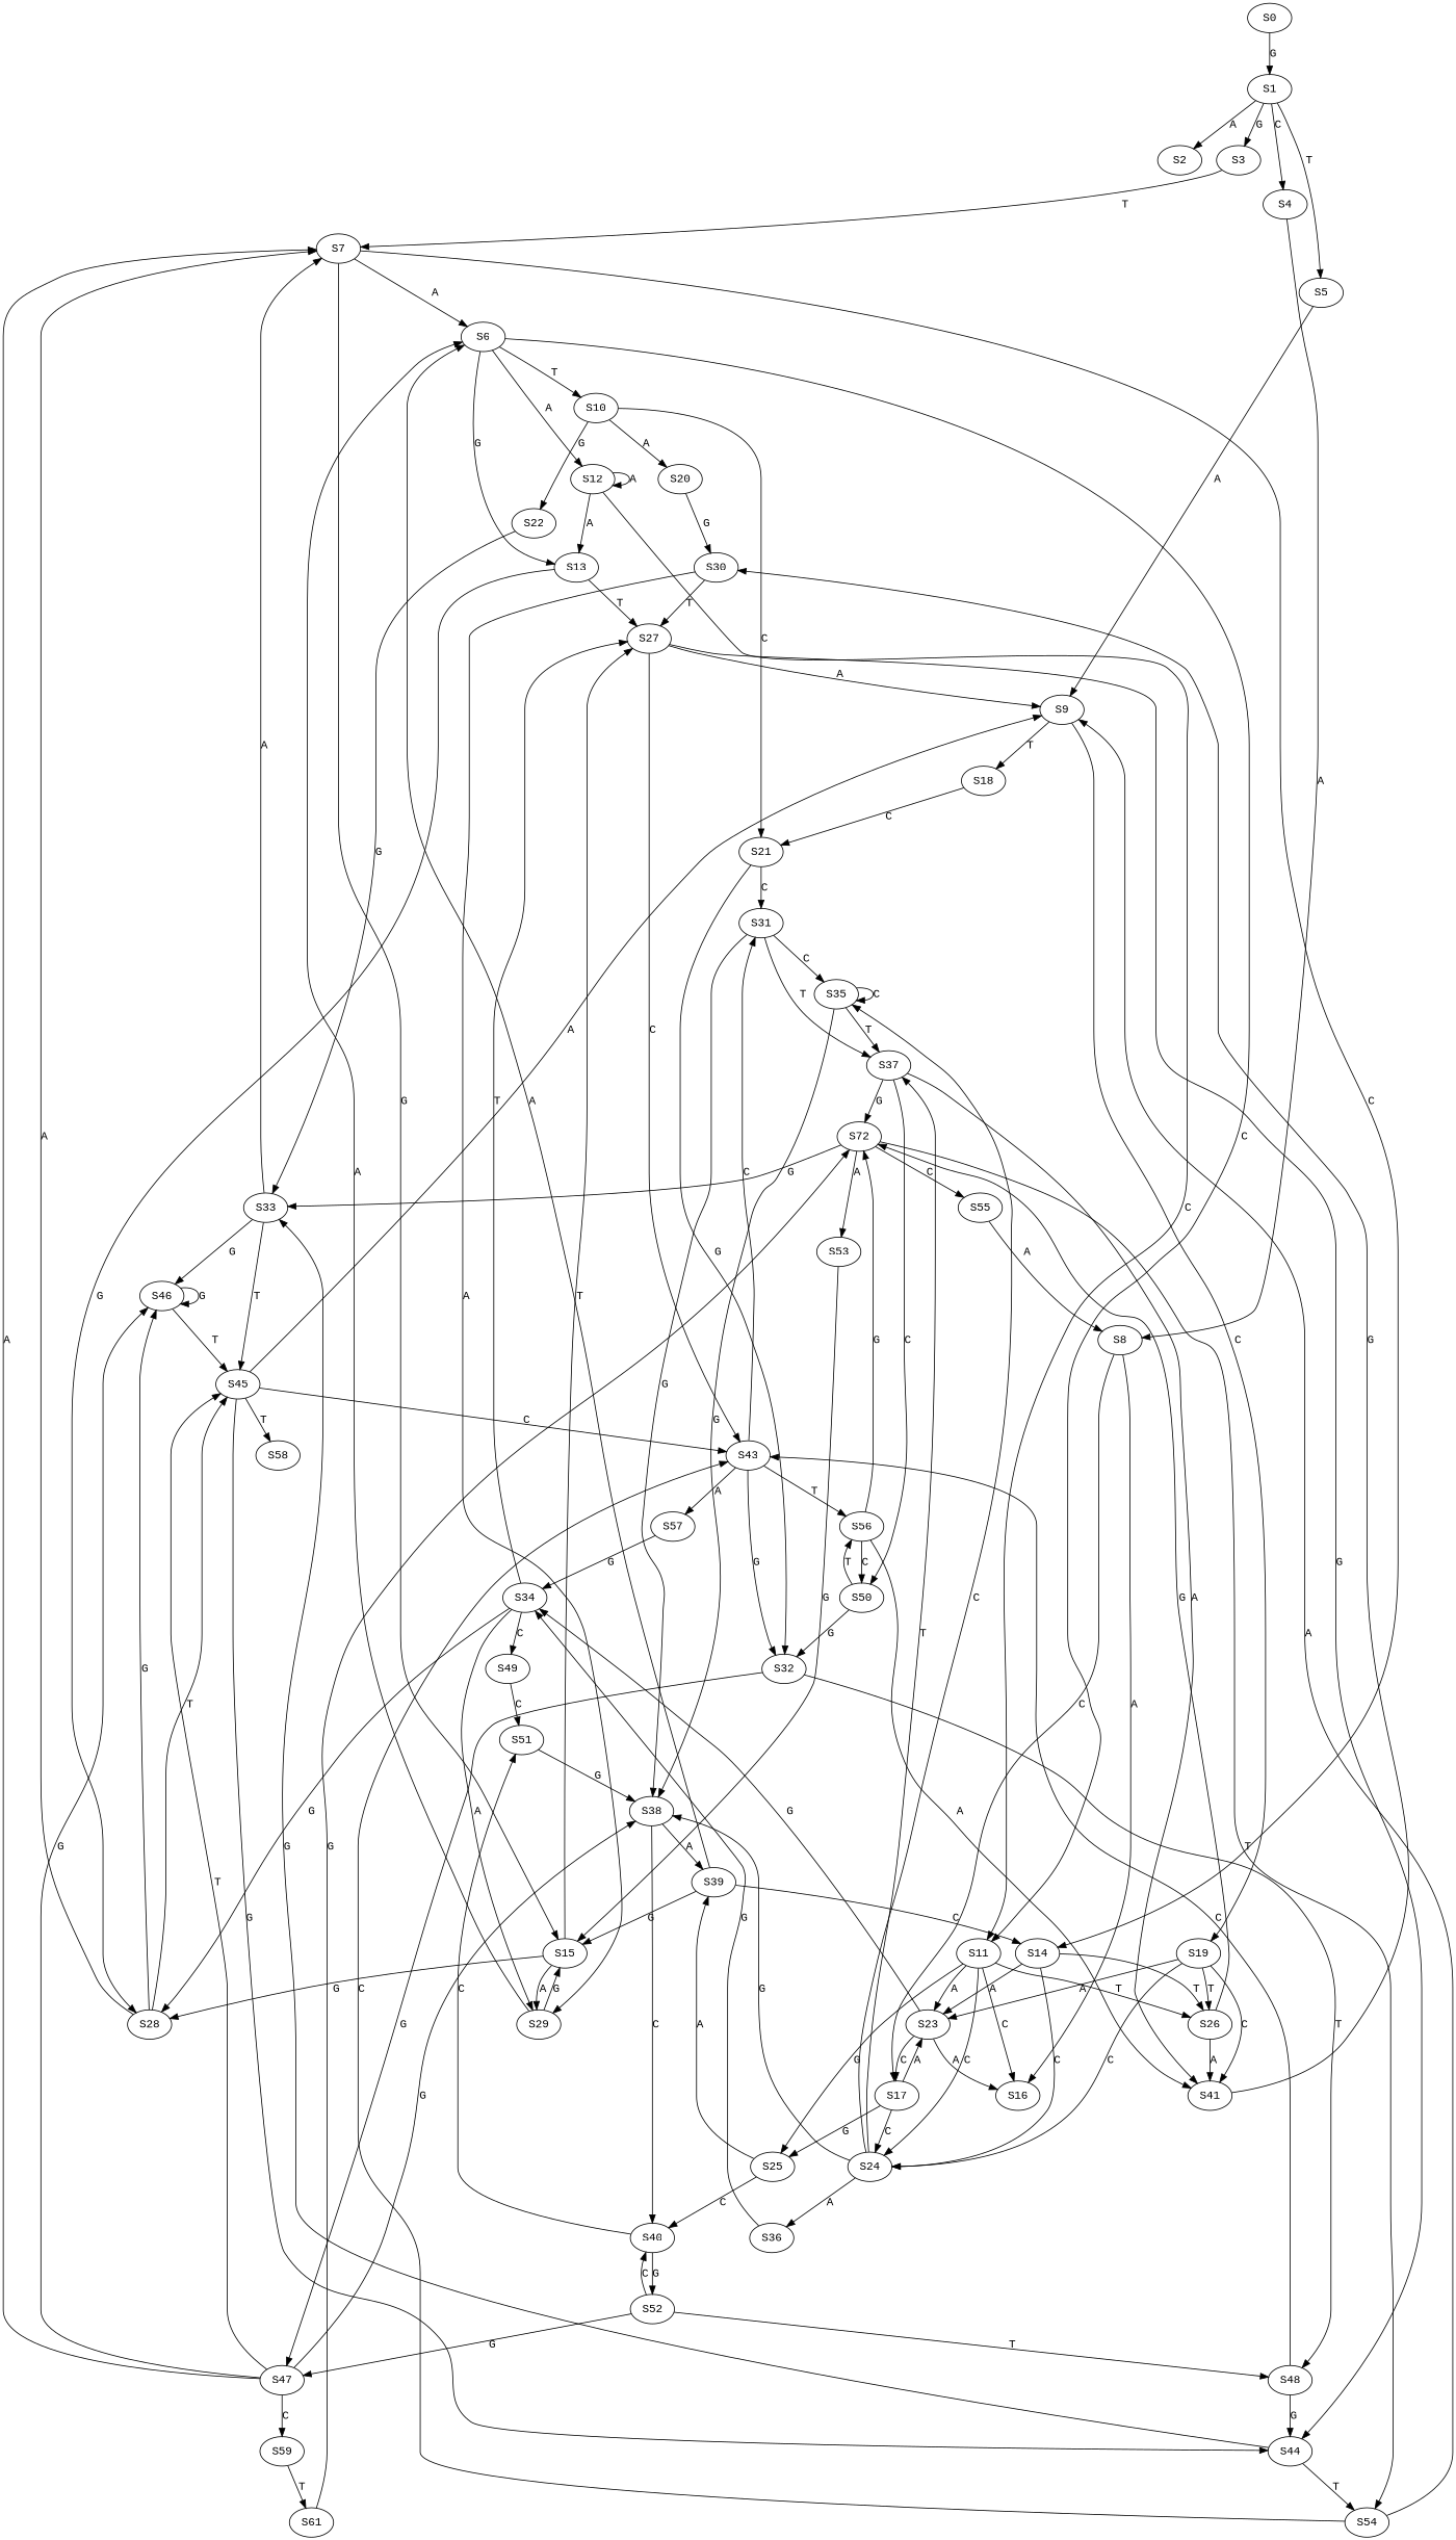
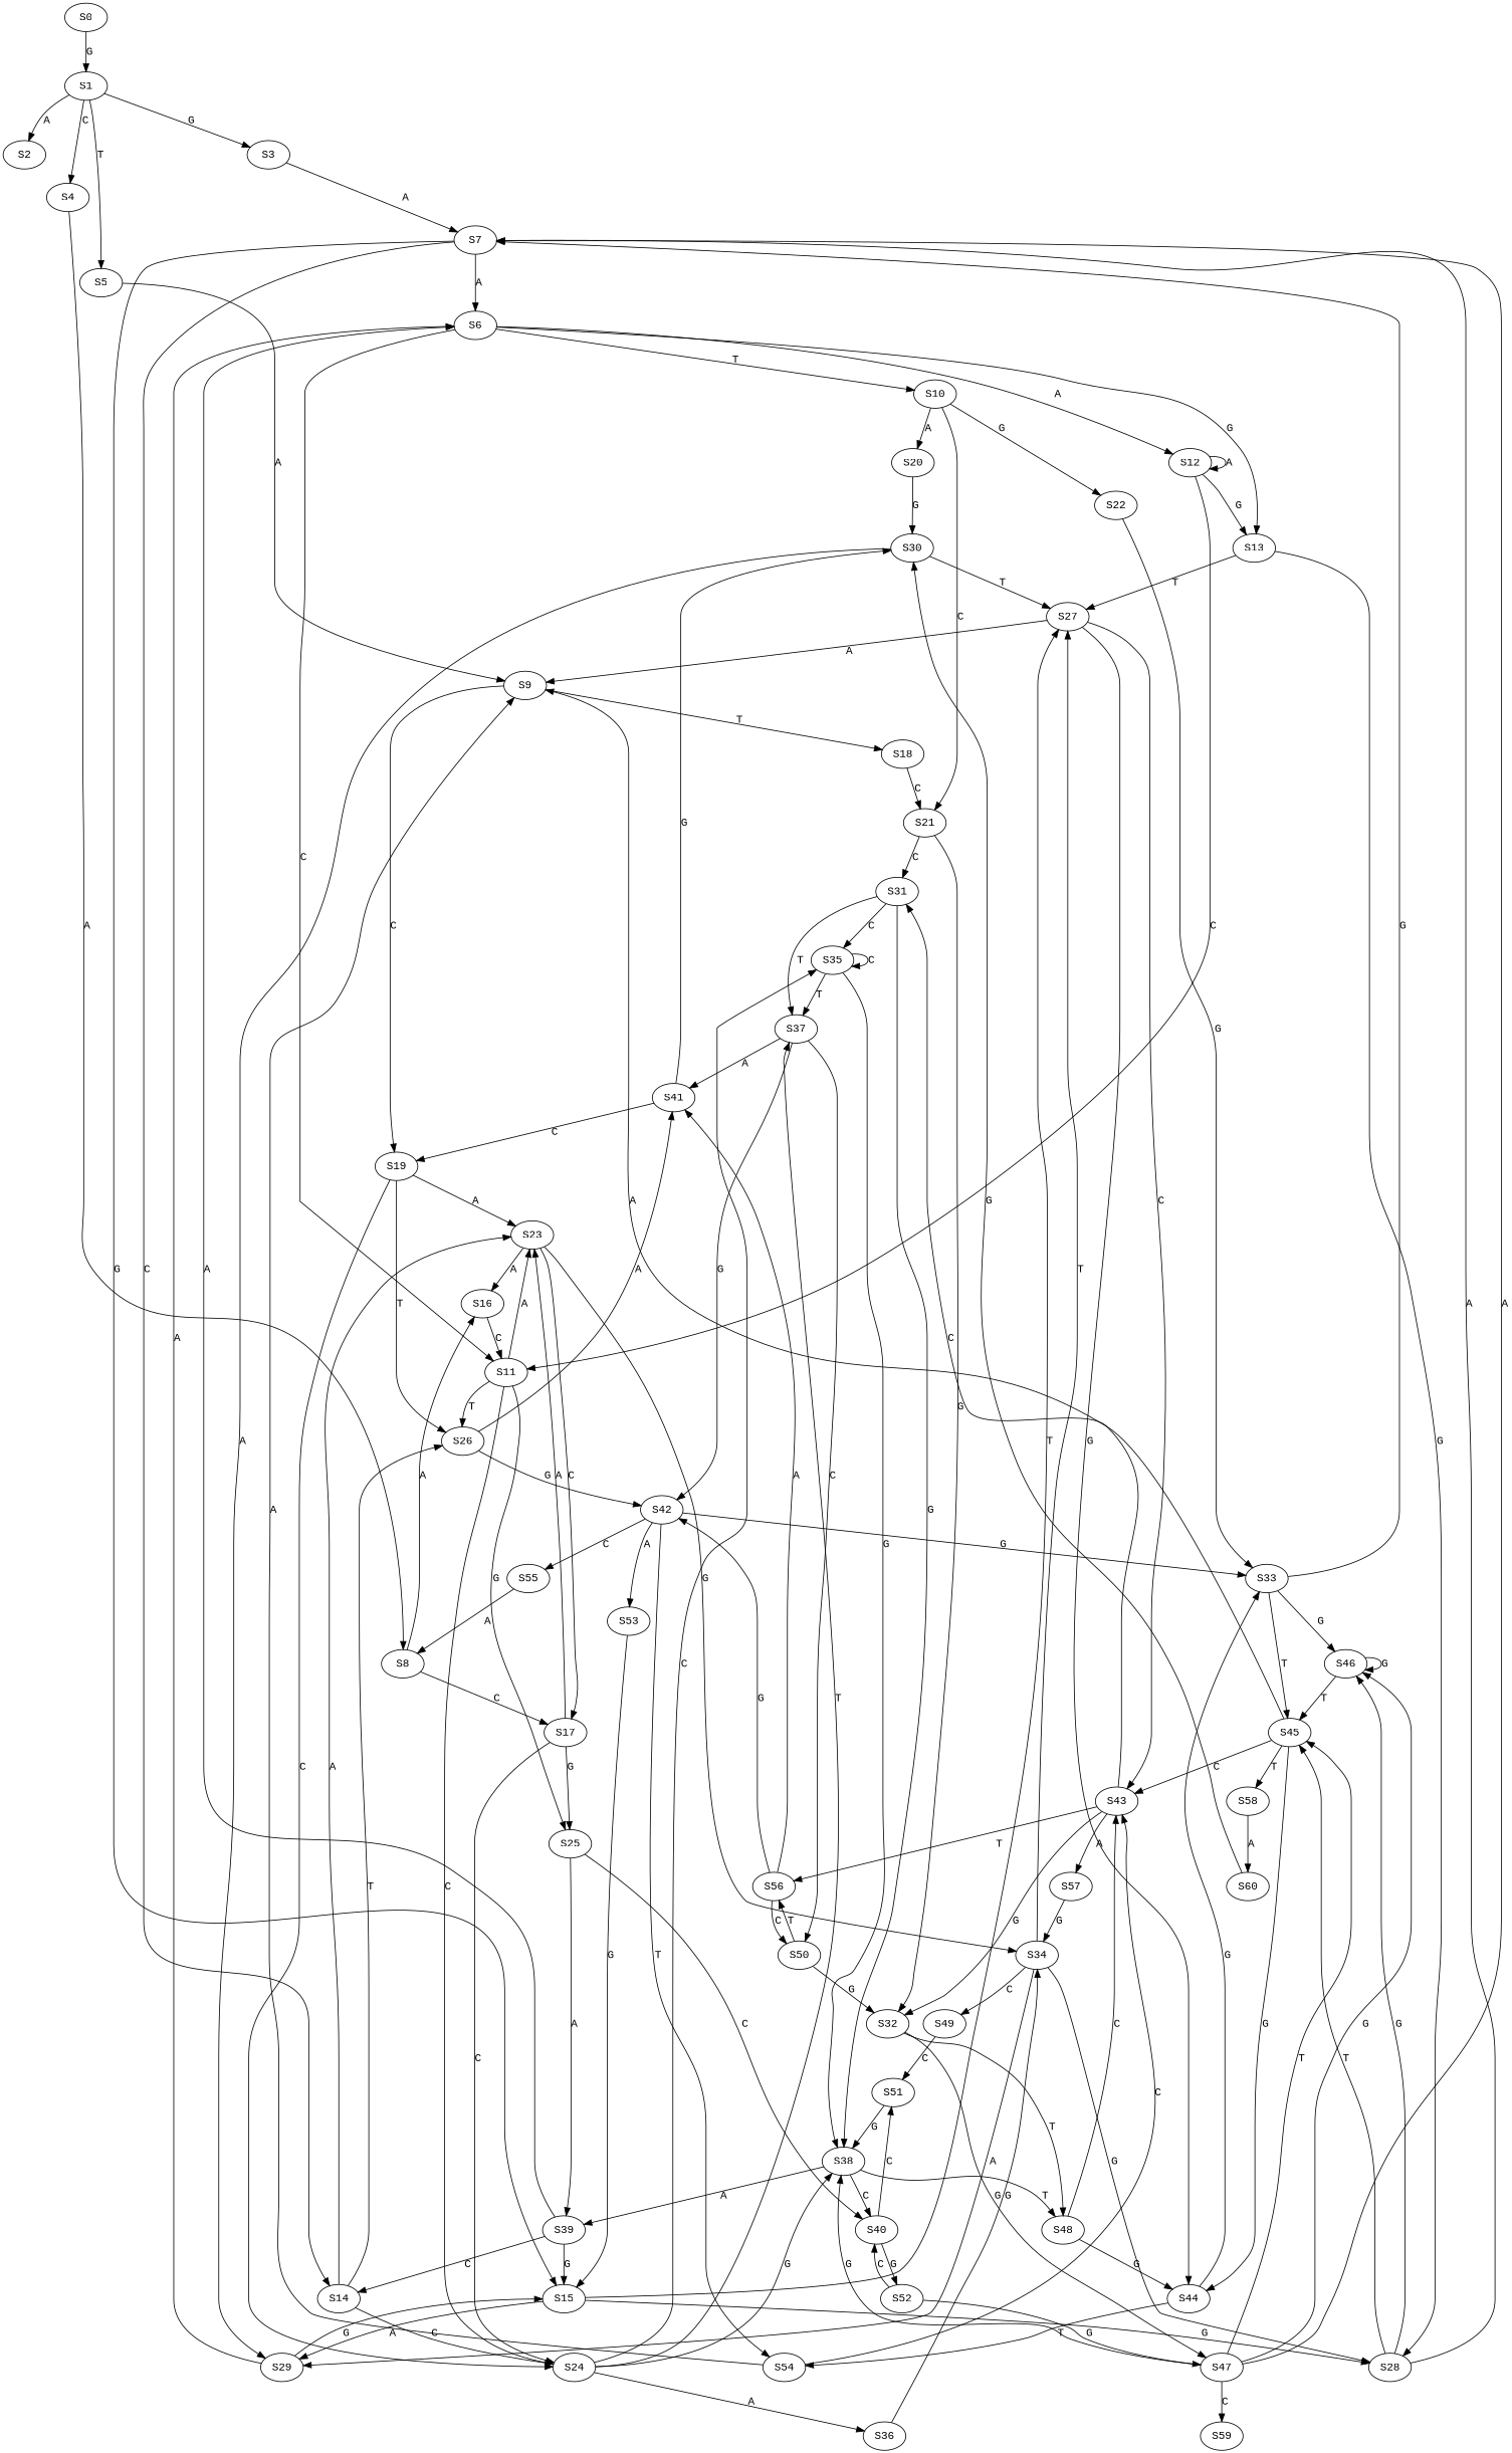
  strict digraph {
    fontname="Liberation Mono"
    node [fontname="Liberation Mono"]
    edge [fontname="Liberation Mono"]
    S0
    S1
    S2
    S3
    S4
    S5
    S7
    S8
    S9
    S6
    S10
    S11
    S12
    S13
    S14
    S15
    S16
    S17
    S18
    S19
    S20
    S21
    S22
    S23
    S24
    S25
    S26
    S27
    S28
    S29
    S30
    S31
    S32
    S33
    S34
    S35
    S36
    S37
    S38
    S39
    S40
    S41
-   S42 [label=S72]
+   S42
    S43
    S44
    S45
    S46
    S47
    S48
    S49
    S50
    S51
    S52
    S53
    S54
    S55
    S56
    S57
    S58
    S59
-   S61
+   S60
    S0 -> S1 [label=G]
    S1 -> S2 [label=A]
    S1 -> S3 [label=G]
    S1 -> S4 [label=C]
    S1 -> S5 [label=T]
-   S3 -> S7 [label=T]
+   S3 -> S7 [label=A]
    S4 -> S8 [label=A]
    S5 -> S9 [label=A]
    S7 -> S6 [label=A]
    S7 -> S14 [label=C]
    S7 -> S15 [label=G]
    S8 -> S16 [label=A]
    S8 -> S17 [label=C]
    S9 -> S18 [label=T]
    S9 -> S19 [label=C]
    S6 -> S10 [label=T]
    S6 -> S11 [label=C]
    S6 -> S12 [label=A]
    S6 -> S13 [label=G]
    S10 -> S20 [label=A]
    S10 -> S21 [label=C]
    S10 -> S22 [label=G]
    S11 -> S23 [label=A]
    S11 -> S24 [label=C]
    S11 -> S25 [label=G]
    S11 -> S26 [label=T]
    S12 -> S11 [label=C]
    S12 -> S12 [label=A]
-   S12 -> S13 [label=A]
+   S12 -> S13 [label=G]
    S13 -> S27 [label=T]
    S13 -> S28 [label=G]
    S14 -> S23 [label=A]
    S14 -> S24 [label=C]
    S14 -> S26 [label=T]
    S15 -> S27 [label=T]
    S15 -> S28 [label=G]
    S15 -> S29 [label=A]
-   S11 -> S16 [label=C]
+   S16 -> S11 [label=C]
    S17 -> S23 [label=A]
    S17 -> S24 [label=C]
    S17 -> S25 [label=G]
    S18 -> S21 [label=C]
    S19 -> S23 [label=A]
    S19 -> S24 [label=C]
    S19 -> S26 [label=T]
    S20 -> S30 [label=G]
    S21 -> S31 [label=C]
    S21 -> S32 [label=G]
    S22 -> S33 [label=G]
    S23 -> S16 [label=A]
    S23 -> S17 [label=C]
    S23 -> S34 [label=G]
    S24 -> S35 [label=C]
    S24 -> S36 [label=A]
    S24 -> S37 [label=T]
    S24 -> S38 [label=G]
    S25 -> S39 [label=A]
    S25 -> S40 [label=C]
    S26 -> S41 [label=A]
    S26 -> S42 [label=G]
    S27 -> S9 [label=A]
    S27 -> S43 [label=C]
    S27 -> S44 [label=G]
    S28 -> S7 [label=A]
    S28 -> S45 [label=T]
    S28 -> S46 [label=G]
    S29 -> S6 [label=A]
    S29 -> S15 [label=G]
    S30 -> S27 [label=T]
    S30 -> S29 [label=A]
    S31 -> S35 [label=C]
    S31 -> S37 [label=T]
    S31 -> S38 [label=G]
    S32 -> S47 [label=G]
    S32 -> S48 [label=T]
-   S33 -> S7 [label=A]
+   S33 -> S7 [label=G]
    S33 -> S45 [label=T]
    S33 -> S46 [label=G]
    S34 -> S27 [label=T]
    S34 -> S28 [label=G]
    S34 -> S29 [label=A]
    S34 -> S49 [label=C]
    S35 -> S35 [label=C]
    S35 -> S37 [label=T]
    S35 -> S38 [label=G]
    S36 -> S34 [label=G]
    S37 -> S41 [label=A]
    S37 -> S42 [label=G]
    S37 -> S50 [label=C]
    S38 -> S39 [label=A]
    S38 -> S40 [label=C]
-   S52 -> S48 [label=T]
+   S38 -> S48 [label=T]
    S39 -> S6 [label=A]
    S39 -> S14 [label=C]
    S39 -> S15 [label=G]
    S40 -> S51 [label=C]
    S40 -> S52 [label=G]
-   S19 -> S41 [label=C]
+   S41 -> S19 [label=C]
    S41 -> S30 [label=G]
    S42 -> S33 [label=G]
    S42 -> S53 [label=A]
    S42 -> S54 [label=T]
    S42 -> S55 [label=C]
    S43 -> S31 [label=C]
    S43 -> S32 [label=G]
    S43 -> S56 [label=T]
    S43 -> S57 [label=A]
    S44 -> S33 [label=G]
    S44 -> S54 [label=T]
    S45 -> S9 [label=A]
    S45 -> S43 [label=C]
    S45 -> S44 [label=G]
    S45 -> S58 [label=T]
    S46 -> S45 [label=T]
    S46 -> S46 [label=G]
    S47 -> S7 [label=A]
    S47 -> S38 [label=G]
    S47 -> S45 [label=T]
    S47 -> S46 [label=G]
    S47 -> S59 [label=C]
    S48 -> S43 [label=C]
    S48 -> S44 [label=G]
    S49 -> S51 [label=C]
    S50 -> S32 [label=G]
    S50 -> S56 [label=T]
    S51 -> S38 [label=G]
    S52 -> S40 [label=C]
    S52 -> S47 [label=G]
    S53 -> S15 [label=G]
    S54 -> S9 [label=A]
    S54 -> S43 [label=C]
    S55 -> S8 [label=A]
    S56 -> S41 [label=A]
    S56 -> S42 [label=G]
    S56 -> S50 [label=C]
    S57 -> S34 [label=G]
-   S59 -> S61 [label=T]
-   S61 -> S42 [label=G]
+   S58 -> S60 [label=A]
+   S60 -> S30 [label=G]
  }
